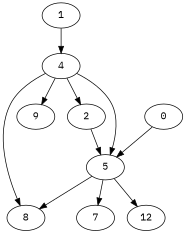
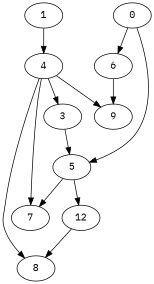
  digraph {
    fontname="IBM Plex Mono"
    node [alpha=0.15 fontname="IBM Plex Mono"]
    edge [fontname="IBM Plex Mono"]
    1 [alpha=0.02 expect_size=47272960]
    4 [alpha=0.06 expect_size=5243904]
    7 [alpha=0.04 expect_size=37483520]
    8 [alpha=0.05 expect_size=32274432]
    9 [expect_size=39504896]
-   3 [expect_size=28160000 label=2]
+   3 [expect_size=28160000]
    n7 [alpha=0.12 expect_size=20920320 label=0]
    5 [alpha=0.11 expect_size=32219136]
+   6 [alpha=0.11 expect_size=16481280]
    n10 [alpha=0.16 expect_size=29383680 label=12]
    1 -> 4
-   4 -> 5
+   4 -> 7
    4 -> 8
    4 -> 9
    4 -> 3
    3 -> 5
    n7 -> 5
+   n7 -> 6
    5 -> 7
-   5 -> 8
+   n10 -> 8
    5 -> n10
+   6 -> 9
  }
